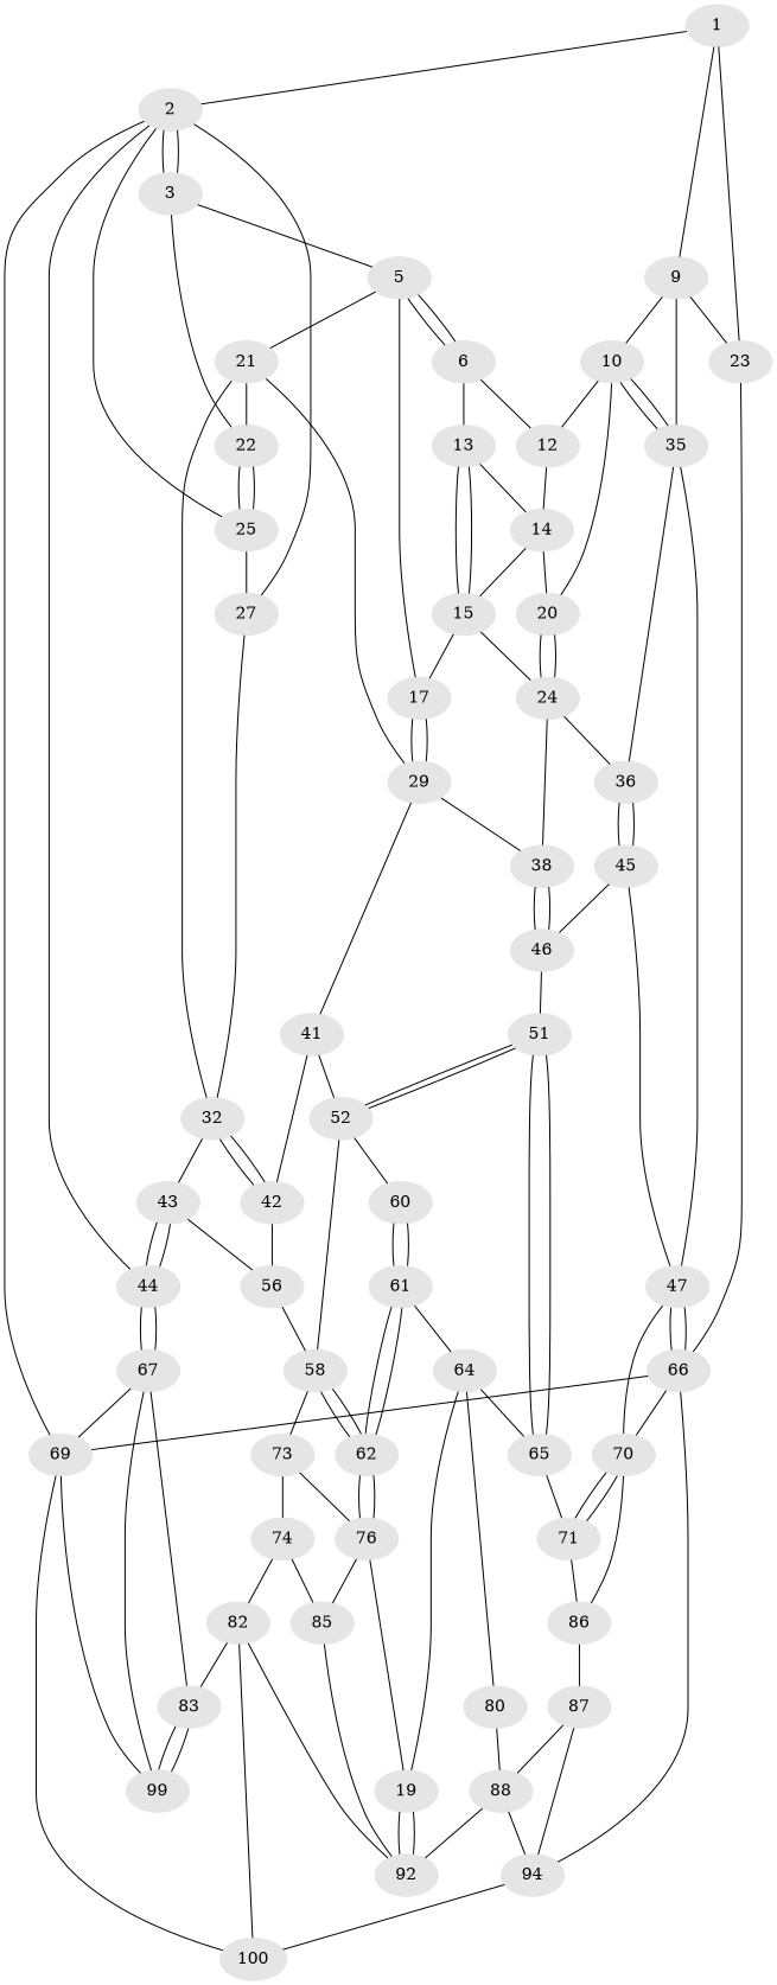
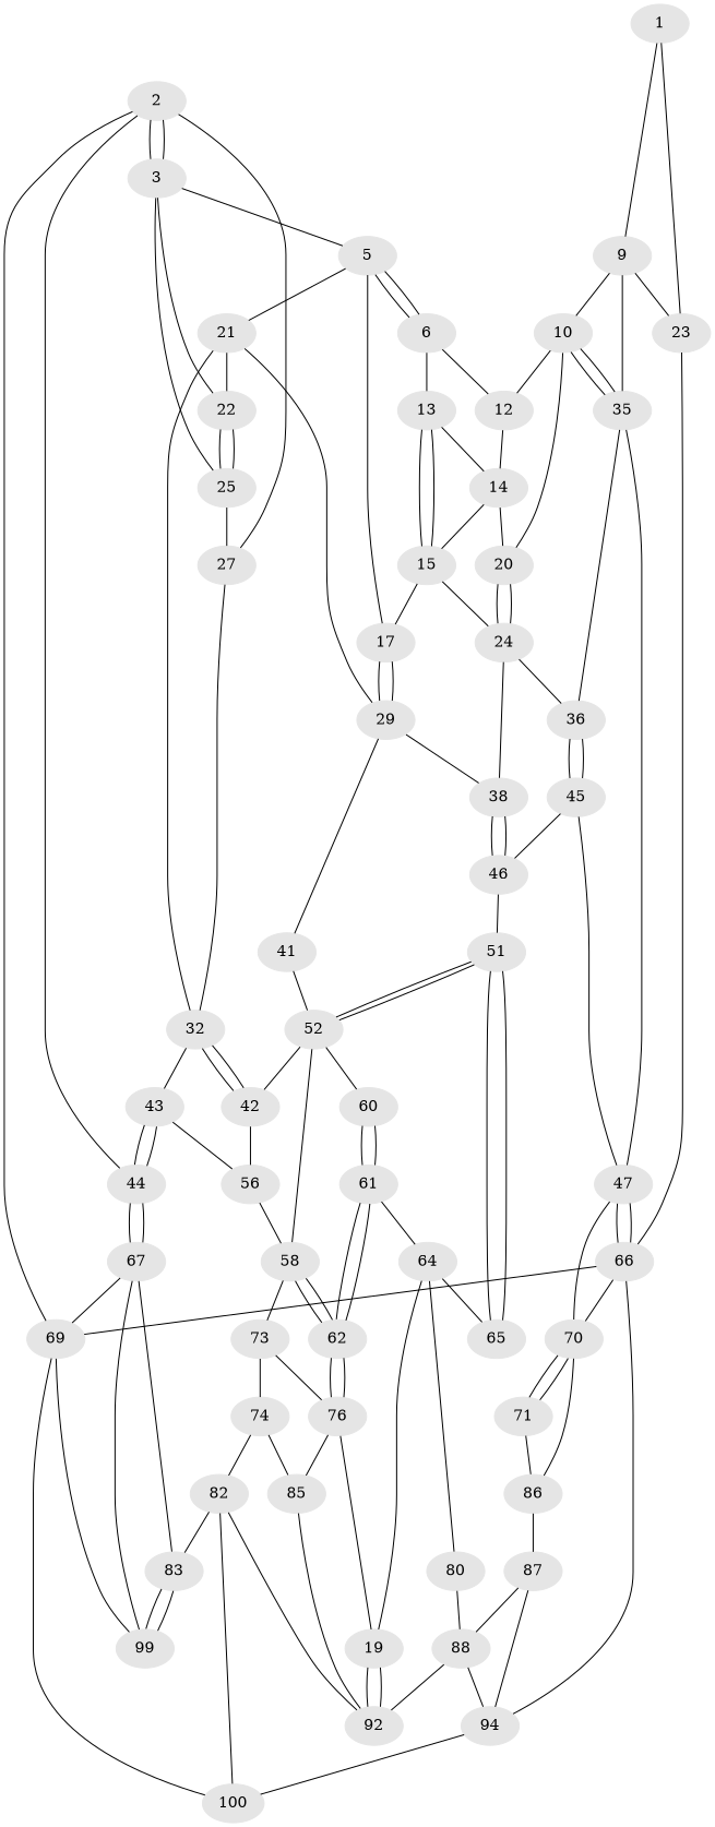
  graph {
    node [color=gray90 style=filled]
    1 [super="+8"]
    2 [super="+28"]
    9 [super="+31"]
    23
    3 [super="+4"]
    27 [super="+34"]
    44
    69 [super="+101"]
    10 [super="+11"]
    35 [super="+40"]
    66 [super="+96"]
    5 [super="+18"]
    22
    25 [super="+26"]
    32 [super="+33"]
    67 [super="+68"]
    99
    100
    6 [super="+7"]
    17
    21 [super="+30"]
    12
    13
    29 [super="+39"]
    14 [super="+19"]
    15 [super="+16"]
    20
    36
    47 [super="+48"]
    24 [super="+37"]
    38
    41 [super="+54"]
    42 [super="+55"]
    43
    70 [super="+89"]
    94 [super="+97"]
    45 [super="+49"]
    46 [super="+50"]
    52 [super="+53"]
    56 [super="+57"]
    51
    58 [super="+59"]
    60
    83 [super="+84"]
    65 [super="+72"]
    71
    86 [super="+90"]
    62
    73
    61 [super="+63"]
    76 [super="+77"]
    74 [super="+81"]
    64 [super="+78"]
    n54 [label=19]
    80
    85
    92 [super="+95"]
    88 [super="+91"]
    87 [super="+93"]
    82 [super="+98"]
-   1 -- 2
    1 -- 9
    1 -- 23 [weight=2]
    2 -- 3
    2 -- 3
    2 -- 27
    2 -- 44
    2 -- 69
    9 -- 23
    9 -- 10
    9 -- 35
    23 -- 66
    3 -- 5
    3 -- 22
-   2 -- 25
+   3 -- 25
    27 -- 32
    44 -- 67
    44 -- 67
    69 -- 99
    69 -- 100
    10 -- 35
    10 -- 35
    10 -- 12
    10 -- 20
    35 -- 36
    35 -- 47
    66 -- 69
    66 -- 70
    66 -- 94
    5 -- 6
    5 -- 6
    5 -- 17
    5 -- 21
    22 -- 25
    22 -- 25
    25 -- 27 [weight=2]
    32 -- 42
    32 -- 42
    32 -- 43
    67 -- 69
    67 -- 99
    67 -- 83
    6 -- 12
    6 -- 13
    17 -- 29
    17 -- 29
    21 -- 22
    21 -- 32
    21 -- 29
    12 -- 14
    13 -- 14
    13 -- 15
    13 -- 15
    29 -- 38
    29 -- 41
    14 -- 15
    14 -- 20
    15 -- 17
    15 -- 24
    20 -- 24
    20 -- 24
    36 -- 45
    36 -- 45
    47 -- 66
    47 -- 66
    47 -- 70
    24 -- 36
    24 -- 38
    38 -- 46
    38 -- 46
-   41 -- 42 [weight=2]
+   52 -- 42 [weight=2]
    41 -- 52
    42 -- 56
    43 -- 44
    43 -- 44
    43 -- 56
    70 -- 71
    70 -- 71
    70 -- 86
    94 -- 100
    45 -- 47
    45 -- 46 [weight=2]
    46 -- 51
    52 -- 58
    52 -- 60
    56 -- 58
    51 -- 52
    51 -- 52
    51 -- 65
    51 -- 65
    58 -- 62
    58 -- 62
    58 -- 73
    60 -- 61 [weight=2]
    60 -- 61
    83 -- 99
    83 -- 99
-   65 -- 71
    71 -- 86
    86 -- 87 [weight=2]
    62 -- 76
    62 -- 76
    73 -- 76
    73 -- 74
    61 -- 62
    61 -- 62
    61 -- 64
    76 -- n54
    76 -- 85
    74 -- 85
    74 -- 82
    64 -- 65
    64 -- n54
    64 -- 80
    n54 -- 92
    n54 -- 92
    80 -- 88
    85 -- 92
    88 -- 94
    88 -- 92
    87 -- 94
    87 -- 88
    82 -- 100
    82 -- 83
    82 -- 92
  }
